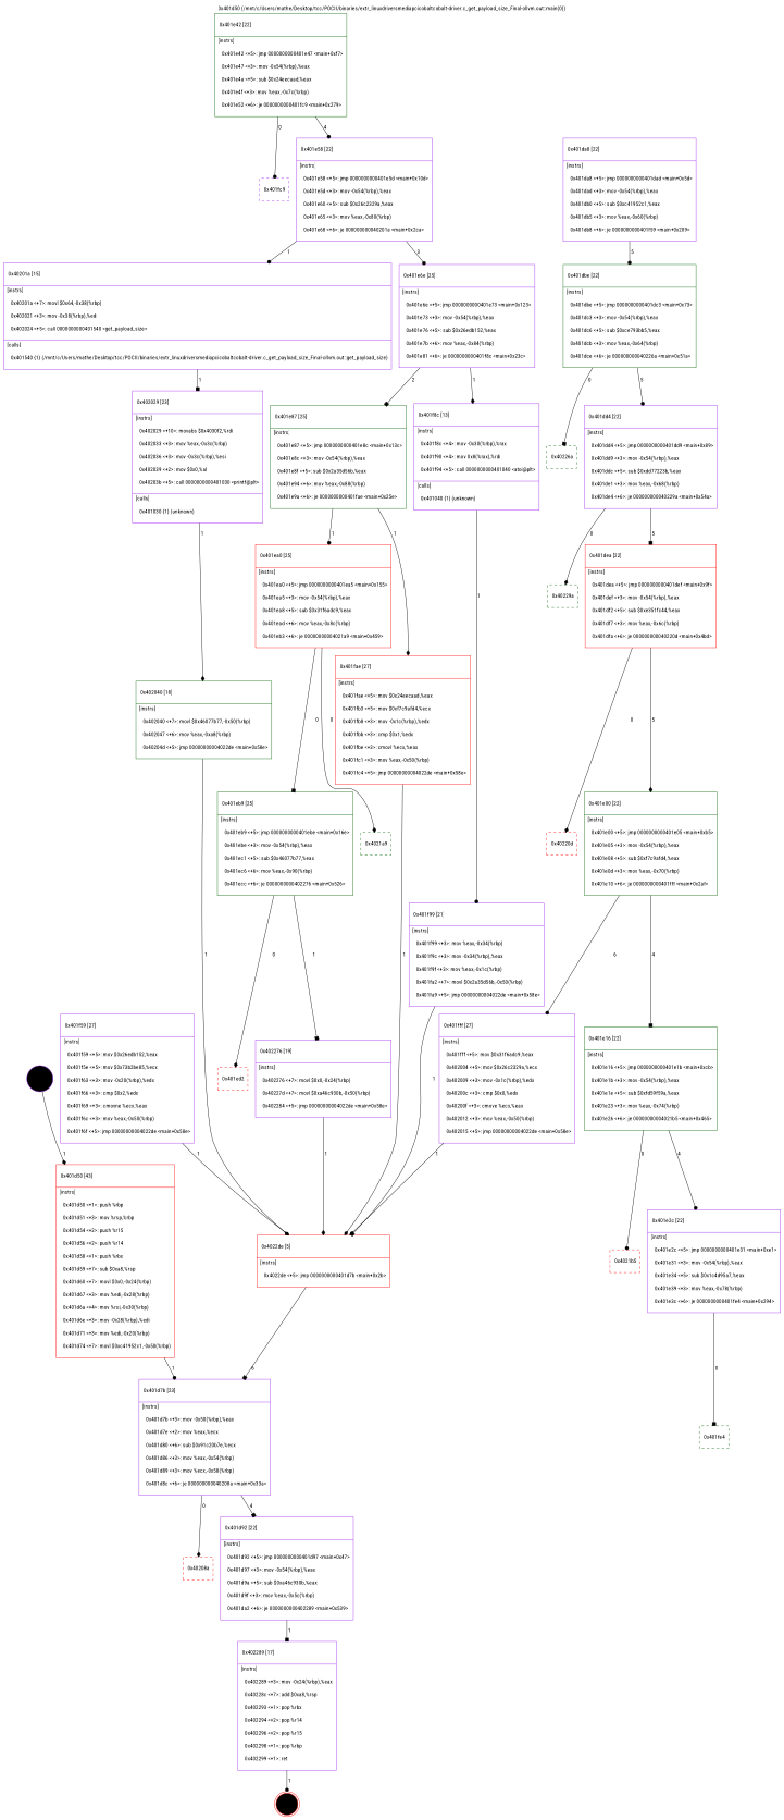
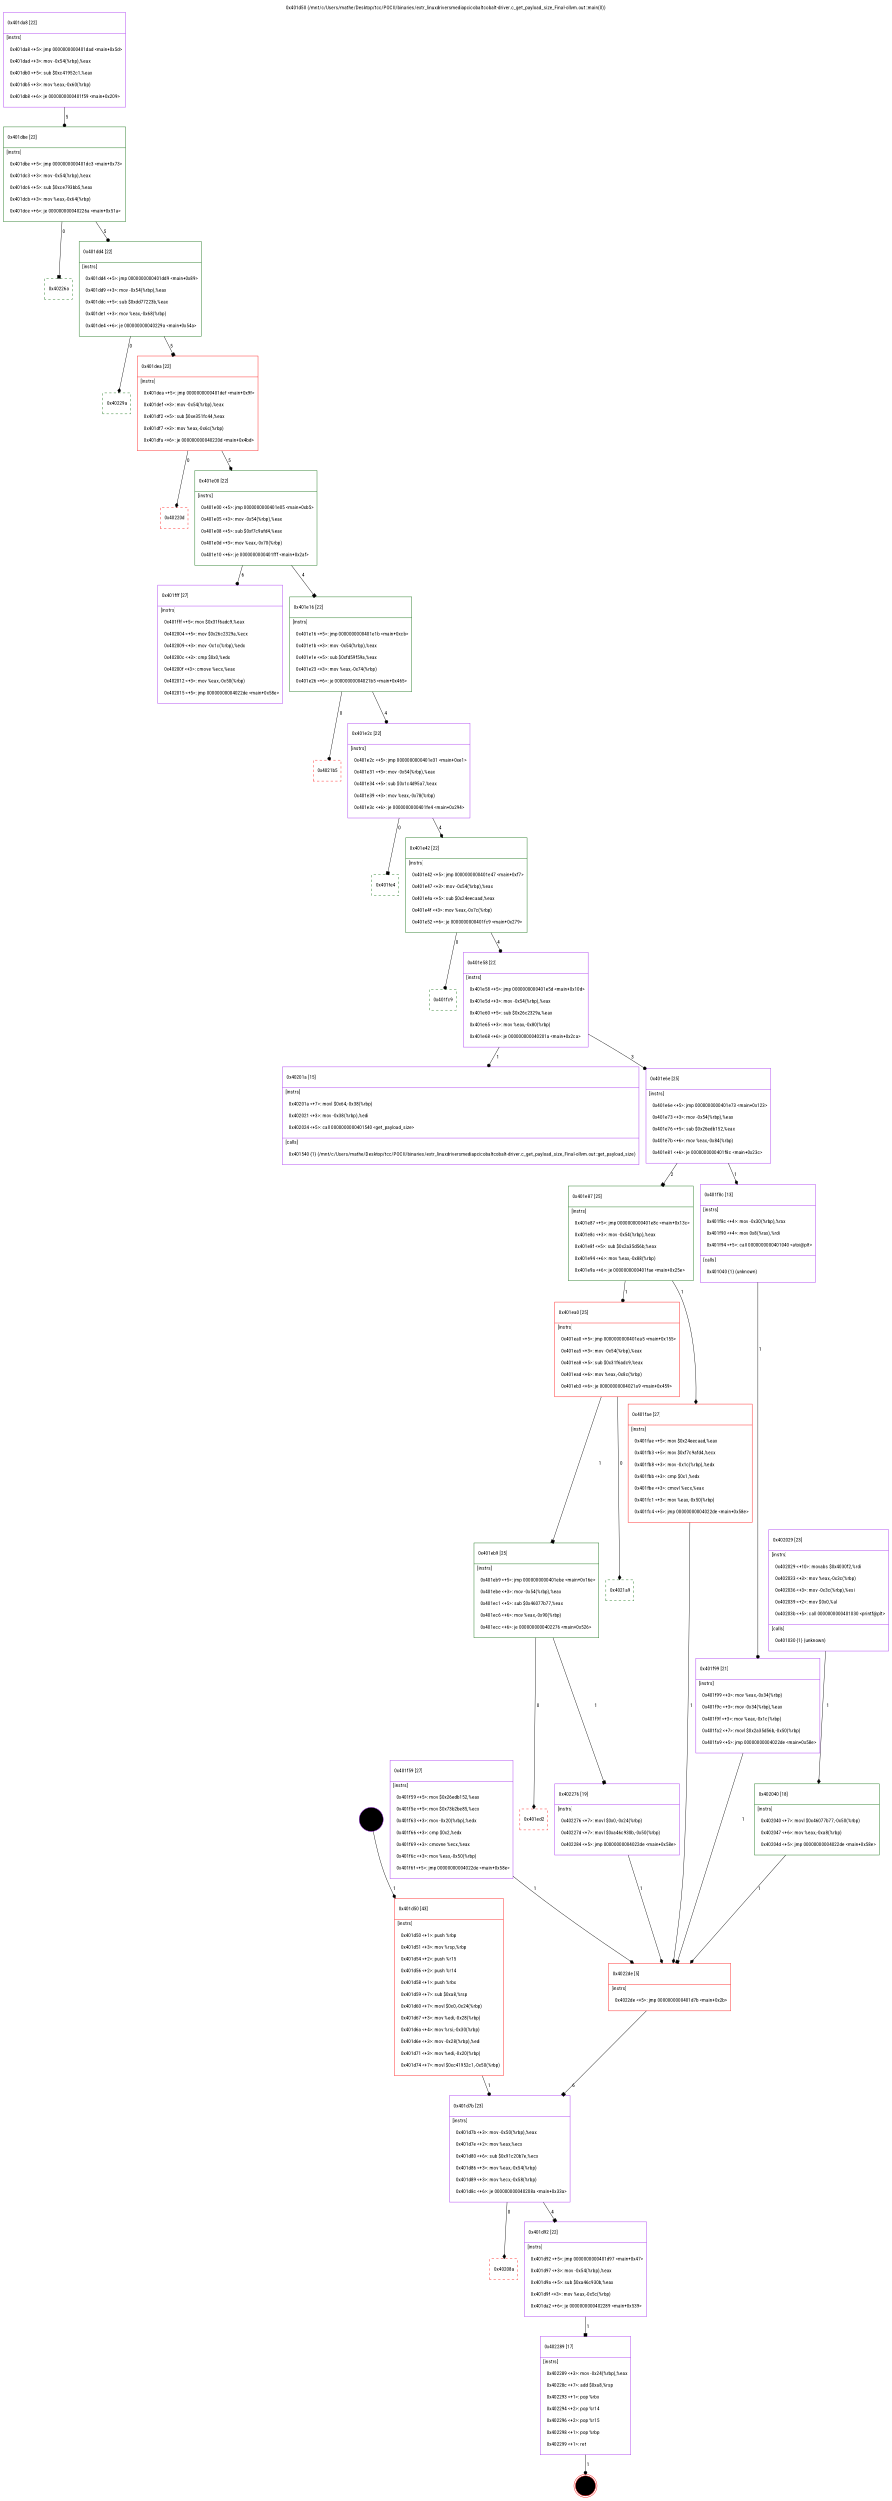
  digraph {
    fontname="Roboto Condensed"
    label="0x401d50 (/mnt/c/Users/mathe/Desktop/tcc/POCII/binaries/extr_linuxdriversmediapcicobaltcobalt-driver.c_get_payload_size_Final-ollvm.out::main(0))"
    labelloc=t
    node [color=purple fontname="Roboto Condensed" shape=record]
    edge [arrowhead=diamond fontname="Roboto Condensed"]
    Entry [fillcolor=black height=0.3 shape=circle style=filled width=0.3]
    n2 [color=red label="{\n     0x401d50 [43]\l\n     | [instrs]\l\n     &nbsp;&nbsp;0x401d50 \<+1\>: push %rbp\l\n     &nbsp;&nbsp;0x401d51 \<+3\>: mov %rsp,%rbp\l\n     &nbsp;&nbsp;0x401d54 \<+2\>: push %r15\l\n     &nbsp;&nbsp;0x401d56 \<+2\>: push %r14\l\n     &nbsp;&nbsp;0x401d58 \<+1\>: push %rbx\l\n     &nbsp;&nbsp;0x401d59 \<+7\>: sub $0xa8,%rsp\l\n     &nbsp;&nbsp;0x401d60 \<+7\>: movl $0x0,-0x24(%rbp)\l\n     &nbsp;&nbsp;0x401d67 \<+3\>: mov %edi,-0x28(%rbp)\l\n     &nbsp;&nbsp;0x401d6a \<+4\>: mov %rsi,-0x30(%rbp)\l\n     &nbsp;&nbsp;0x401d6e \<+3\>: mov -0x28(%rbp),%edi\l\n     &nbsp;&nbsp;0x401d71 \<+3\>: mov %edi,-0x20(%rbp)\l\n     &nbsp;&nbsp;0x401d74 \<+7\>: movl $0xc41952c1,-0x50(%rbp)\l\n  }"]
    n3 [label="{\n     0x401d7b [23]\l\n     | [instrs]\l\n     &nbsp;&nbsp;0x401d7b \<+3\>: mov -0x50(%rbp),%eax\l\n     &nbsp;&nbsp;0x401d7e \<+2\>: mov %eax,%ecx\l\n     &nbsp;&nbsp;0x401d80 \<+6\>: sub $0x91c20b7e,%ecx\l\n     &nbsp;&nbsp;0x401d86 \<+3\>: mov %eax,-0x54(%rbp)\l\n     &nbsp;&nbsp;0x401d89 \<+3\>: mov %ecx,-0x58(%rbp)\l\n     &nbsp;&nbsp;0x401d8c \<+6\>: je 000000000040208a \<main+0x33a\>\l\n  }"]
    n4 [color=red label="{\n     0x40208a\l\n  }" style=dashed]
    n5 [label="{\n     0x401d92 [22]\l\n     | [instrs]\l\n     &nbsp;&nbsp;0x401d92 \<+5\>: jmp 0000000000401d97 \<main+0x47\>\l\n     &nbsp;&nbsp;0x401d97 \<+3\>: mov -0x54(%rbp),%eax\l\n     &nbsp;&nbsp;0x401d9a \<+5\>: sub $0xa46c930b,%eax\l\n     &nbsp;&nbsp;0x401d9f \<+3\>: mov %eax,-0x5c(%rbp)\l\n     &nbsp;&nbsp;0x401da2 \<+6\>: je 0000000000402289 \<main+0x539\>\l\n  }"]
    n6 [label="{\n     0x402289 [17]\l\n     | [instrs]\l\n     &nbsp;&nbsp;0x402289 \<+3\>: mov -0x24(%rbp),%eax\l\n     &nbsp;&nbsp;0x40228c \<+7\>: add $0xa8,%rsp\l\n     &nbsp;&nbsp;0x402293 \<+1\>: pop %rbx\l\n     &nbsp;&nbsp;0x402294 \<+2\>: pop %r14\l\n     &nbsp;&nbsp;0x402296 \<+2\>: pop %r15\l\n     &nbsp;&nbsp;0x402298 \<+1\>: pop %rbp\l\n     &nbsp;&nbsp;0x402299 \<+1\>: ret\l\n  }"]
    Exit [color=red fillcolor=black height=0.3 peripheries=2 shape=circle style=filled width=0.3]
    n8 [label="{\n     0x401da8 [22]\l\n     | [instrs]\l\n     &nbsp;&nbsp;0x401da8 \<+5\>: jmp 0000000000401dad \<main+0x5d\>\l\n     &nbsp;&nbsp;0x401dad \<+3\>: mov -0x54(%rbp),%eax\l\n     &nbsp;&nbsp;0x401db0 \<+5\>: sub $0xc41952c1,%eax\l\n     &nbsp;&nbsp;0x401db5 \<+3\>: mov %eax,-0x60(%rbp)\l\n     &nbsp;&nbsp;0x401db8 \<+6\>: je 0000000000401f59 \<main+0x209\>\l\n  }"]
    n9 [color=darkgreen label="{\n     0x401dbe [22]\l\n     | [instrs]\l\n     &nbsp;&nbsp;0x401dbe \<+5\>: jmp 0000000000401dc3 \<main+0x73\>\l\n     &nbsp;&nbsp;0x401dc3 \<+3\>: mov -0x54(%rbp),%eax\l\n     &nbsp;&nbsp;0x401dc6 \<+5\>: sub $0xce793bb5,%eax\l\n     &nbsp;&nbsp;0x401dcb \<+3\>: mov %eax,-0x64(%rbp)\l\n     &nbsp;&nbsp;0x401dce \<+6\>: je 000000000040226a \<main+0x51a\>\l\n  }"]
    n10 [label="{\n     0x401f59 [27]\l\n     | [instrs]\l\n     &nbsp;&nbsp;0x401f59 \<+5\>: mov $0x26edb152,%eax\l\n     &nbsp;&nbsp;0x401f5e \<+5\>: mov $0x73b2be85,%ecx\l\n     &nbsp;&nbsp;0x401f63 \<+3\>: mov -0x20(%rbp),%edx\l\n     &nbsp;&nbsp;0x401f66 \<+3\>: cmp $0x2,%edx\l\n     &nbsp;&nbsp;0x401f69 \<+3\>: cmovne %ecx,%eax\l\n     &nbsp;&nbsp;0x401f6c \<+3\>: mov %eax,-0x50(%rbp)\l\n     &nbsp;&nbsp;0x401f6f \<+5\>: jmp 00000000004022de \<main+0x58e\>\l\n  }"]
    n11 [color=red label="{\n     0x4022de [5]\l\n     | [instrs]\l\n     &nbsp;&nbsp;0x4022de \<+5\>: jmp 0000000000401d7b \<main+0x2b\>\l\n  }"]
    n12 [color=darkgreen label="{\n     0x40226a\l\n  }" style=dashed]
-   n13 [label="{\n     0x401dd4 [22]\l\n     | [instrs]\l\n     &nbsp;&nbsp;0x401dd4 \<+5\>: jmp 0000000000401dd9 \<main+0x89\>\l\n     &nbsp;&nbsp;0x401dd9 \<+3\>: mov -0x54(%rbp),%eax\l\n     &nbsp;&nbsp;0x401ddc \<+5\>: sub $0xdd77223b,%eax\l\n     &nbsp;&nbsp;0x401de1 \<+3\>: mov %eax,-0x68(%rbp)\l\n     &nbsp;&nbsp;0x401de4 \<+6\>: je 000000000040229a \<main+0x54a\>\l\n  }"]
+   n13 [color=darkgreen label="{\n     0x401dd4 [22]\l\n     | [instrs]\l\n     &nbsp;&nbsp;0x401dd4 \<+5\>: jmp 0000000000401dd9 \<main+0x89\>\l\n     &nbsp;&nbsp;0x401dd9 \<+3\>: mov -0x54(%rbp),%eax\l\n     &nbsp;&nbsp;0x401ddc \<+5\>: sub $0xdd77223b,%eax\l\n     &nbsp;&nbsp;0x401de1 \<+3\>: mov %eax,-0x68(%rbp)\l\n     &nbsp;&nbsp;0x401de4 \<+6\>: je 000000000040229a \<main+0x54a\>\l\n  }"]
    n14 [color=red label="{\n     0x401ed2\l\n  }" style=dashed]
    n15 [color=darkgreen label="{\n     0x40229a\l\n  }" style=dashed]
    n16 [color=red label="{\n     0x401dea [22]\l\n     | [instrs]\l\n     &nbsp;&nbsp;0x401dea \<+5\>: jmp 0000000000401def \<main+0x9f\>\l\n     &nbsp;&nbsp;0x401def \<+3\>: mov -0x54(%rbp),%eax\l\n     &nbsp;&nbsp;0x401df2 \<+5\>: sub $0xe351fc44,%eax\l\n     &nbsp;&nbsp;0x401df7 \<+3\>: mov %eax,-0x6c(%rbp)\l\n     &nbsp;&nbsp;0x401dfa \<+6\>: je 000000000040220d \<main+0x4bd\>\l\n  }"]
    n17 [label="{\n     0x402276 [19]\l\n     | [instrs]\l\n     &nbsp;&nbsp;0x402276 \<+7\>: movl $0x0,-0x24(%rbp)\l\n     &nbsp;&nbsp;0x40227d \<+7\>: movl $0xa46c930b,-0x50(%rbp)\l\n     &nbsp;&nbsp;0x402284 \<+5\>: jmp 00000000004022de \<main+0x58e\>\l\n  }"]
    n18 [color=red label="{\n     0x40220d\l\n  }" style=dashed]
    n19 [color=darkgreen label="{\n     0x401e00 [22]\l\n     | [instrs]\l\n     &nbsp;&nbsp;0x401e00 \<+5\>: jmp 0000000000401e05 \<main+0xb5\>\l\n     &nbsp;&nbsp;0x401e05 \<+3\>: mov -0x54(%rbp),%eax\l\n     &nbsp;&nbsp;0x401e08 \<+5\>: sub $0xf7c9afd4,%eax\l\n     &nbsp;&nbsp;0x401e0d \<+3\>: mov %eax,-0x70(%rbp)\l\n     &nbsp;&nbsp;0x401e10 \<+6\>: je 0000000000401fff \<main+0x2af\>\l\n  }"]
    n20 [color=darkgreen label="{\n     0x401eb9 [25]\l\n     | [instrs]\l\n     &nbsp;&nbsp;0x401eb9 \<+5\>: jmp 0000000000401ebe \<main+0x16e\>\l\n     &nbsp;&nbsp;0x401ebe \<+3\>: mov -0x54(%rbp),%eax\l\n     &nbsp;&nbsp;0x401ec1 \<+5\>: sub $0x46077b77,%eax\l\n     &nbsp;&nbsp;0x401ec6 \<+6\>: mov %eax,-0x90(%rbp)\l\n     &nbsp;&nbsp;0x401ecc \<+6\>: je 0000000000402276 \<main+0x526\>\l\n  }"]
    n21 [label="{\n     0x401fff [27]\l\n     | [instrs]\l\n     &nbsp;&nbsp;0x401fff \<+5\>: mov $0x31f6adc9,%eax\l\n     &nbsp;&nbsp;0x402004 \<+5\>: mov $0x26c2329a,%ecx\l\n     &nbsp;&nbsp;0x402009 \<+3\>: mov -0x1c(%rbp),%edx\l\n     &nbsp;&nbsp;0x40200c \<+3\>: cmp $0x0,%edx\l\n     &nbsp;&nbsp;0x40200f \<+3\>: cmove %ecx,%eax\l\n     &nbsp;&nbsp;0x402012 \<+3\>: mov %eax,-0x50(%rbp)\l\n     &nbsp;&nbsp;0x402015 \<+5\>: jmp 00000000004022de \<main+0x58e\>\l\n  }"]
    n22 [color=darkgreen label="{\n     0x401e16 [22]\l\n     | [instrs]\l\n     &nbsp;&nbsp;0x401e16 \<+5\>: jmp 0000000000401e1b \<main+0xcb\>\l\n     &nbsp;&nbsp;0x401e1b \<+3\>: mov -0x54(%rbp),%eax\l\n     &nbsp;&nbsp;0x401e1e \<+5\>: sub $0xfd59f59a,%eax\l\n     &nbsp;&nbsp;0x401e23 \<+3\>: mov %eax,-0x74(%rbp)\l\n     &nbsp;&nbsp;0x401e26 \<+6\>: je 00000000004021b5 \<main+0x465\>\l\n  }"]
    n23 [color=darkgreen label="{\n     0x4021a9\l\n  }" style=dashed]
    n24 [color=red label="{\n     0x4021b5\l\n  }" style=dashed]
    n25 [label="{\n     0x401e2c [22]\l\n     | [instrs]\l\n     &nbsp;&nbsp;0x401e2c \<+5\>: jmp 0000000000401e31 \<main+0xe1\>\l\n     &nbsp;&nbsp;0x401e31 \<+3\>: mov -0x54(%rbp),%eax\l\n     &nbsp;&nbsp;0x401e34 \<+5\>: sub $0x1c4d95a7,%eax\l\n     &nbsp;&nbsp;0x401e39 \<+3\>: mov %eax,-0x78(%rbp)\l\n     &nbsp;&nbsp;0x401e3c \<+6\>: je 0000000000401fe4 \<main+0x294\>\l\n  }"]
    n26 [color=darkgreen label="{\n     0x402040 [18]\l\n     | [instrs]\l\n     &nbsp;&nbsp;0x402040 \<+7\>: movl $0x46077b77,-0x50(%rbp)\l\n     &nbsp;&nbsp;0x402047 \<+6\>: mov %eax,-0xa8(%rbp)\l\n     &nbsp;&nbsp;0x40204d \<+5\>: jmp 00000000004022de \<main+0x58e\>\l\n  }"]
    n27 [color=darkgreen label="{\n     0x401fe4\l\n  }" style=dashed]
    n28 [color=darkgreen label="{\n     0x401e42 [22]\l\n     | [instrs]\l\n     &nbsp;&nbsp;0x401e42 \<+5\>: jmp 0000000000401e47 \<main+0xf7\>\l\n     &nbsp;&nbsp;0x401e47 \<+3\>: mov -0x54(%rbp),%eax\l\n     &nbsp;&nbsp;0x401e4a \<+5\>: sub $0x24eecaad,%eax\l\n     &nbsp;&nbsp;0x401e4f \<+3\>: mov %eax,-0x7c(%rbp)\l\n     &nbsp;&nbsp;0x401e52 \<+6\>: je 0000000000401fc9 \<main+0x279\>\l\n  }"]
    n29 [label="{\n     0x402029 [23]\l\n     | [instrs]\l\n     &nbsp;&nbsp;0x402029 \<+10\>: movabs $0x4030f2,%rdi\l\n     &nbsp;&nbsp;0x402033 \<+3\>: mov %eax,-0x3c(%rbp)\l\n     &nbsp;&nbsp;0x402036 \<+3\>: mov -0x3c(%rbp),%esi\l\n     &nbsp;&nbsp;0x402039 \<+2\>: mov $0x0,%al\l\n     &nbsp;&nbsp;0x40203b \<+5\>: call 0000000000401030 \<printf@plt\>\l\n     | [calls]\l\n     &nbsp;&nbsp;0x401030 \{1\} (unknown)\l\n  }"]
-   n30 [label="{\n     0x401fc9\l\n  }" style=dashed]
+   n30 [color=darkgreen label="{\n     0x401fc9\l\n  }" style=dashed]
    n31 [label="{\n     0x401e58 [22]\l\n     | [instrs]\l\n     &nbsp;&nbsp;0x401e58 \<+5\>: jmp 0000000000401e5d \<main+0x10d\>\l\n     &nbsp;&nbsp;0x401e5d \<+3\>: mov -0x54(%rbp),%eax\l\n     &nbsp;&nbsp;0x401e60 \<+5\>: sub $0x26c2329a,%eax\l\n     &nbsp;&nbsp;0x401e65 \<+3\>: mov %eax,-0x80(%rbp)\l\n     &nbsp;&nbsp;0x401e68 \<+6\>: je 000000000040201a \<main+0x2ca\>\l\n  }"]
    n32 [color=red label="{\n     0x401ea0 [25]\l\n     | [instrs]\l\n     &nbsp;&nbsp;0x401ea0 \<+5\>: jmp 0000000000401ea5 \<main+0x155\>\l\n     &nbsp;&nbsp;0x401ea5 \<+3\>: mov -0x54(%rbp),%eax\l\n     &nbsp;&nbsp;0x401ea8 \<+5\>: sub $0x31f6adc9,%eax\l\n     &nbsp;&nbsp;0x401ead \<+6\>: mov %eax,-0x8c(%rbp)\l\n     &nbsp;&nbsp;0x401eb3 \<+6\>: je 00000000004021a9 \<main+0x459\>\l\n  }"]
    n33 [label="{\n     0x40201a [15]\l\n     | [instrs]\l\n     &nbsp;&nbsp;0x40201a \<+7\>: movl $0x64,-0x38(%rbp)\l\n     &nbsp;&nbsp;0x402021 \<+3\>: mov -0x38(%rbp),%edi\l\n     &nbsp;&nbsp;0x402024 \<+5\>: call 0000000000401540 \<get_payload_size\>\l\n     | [calls]\l\n     &nbsp;&nbsp;0x401540 \{1\} (/mnt/c/Users/mathe/Desktop/tcc/POCII/binaries/extr_linuxdriversmediapcicobaltcobalt-driver.c_get_payload_size_Final-ollvm.out::get_payload_size)\l\n  }"]
    n34 [label="{\n     0x401e6e [25]\l\n     | [instrs]\l\n     &nbsp;&nbsp;0x401e6e \<+5\>: jmp 0000000000401e73 \<main+0x123\>\l\n     &nbsp;&nbsp;0x401e73 \<+3\>: mov -0x54(%rbp),%eax\l\n     &nbsp;&nbsp;0x401e76 \<+5\>: sub $0x26edb152,%eax\l\n     &nbsp;&nbsp;0x401e7b \<+6\>: mov %eax,-0x84(%rbp)\l\n     &nbsp;&nbsp;0x401e81 \<+6\>: je 0000000000401f8c \<main+0x23c\>\l\n  }"]
    n35 [color=red label="{\n     0x401fae [27]\l\n     | [instrs]\l\n     &nbsp;&nbsp;0x401fae \<+5\>: mov $0x24eecaad,%eax\l\n     &nbsp;&nbsp;0x401fb3 \<+5\>: mov $0xf7c9afd4,%ecx\l\n     &nbsp;&nbsp;0x401fb8 \<+3\>: mov -0x1c(%rbp),%edx\l\n     &nbsp;&nbsp;0x401fbb \<+3\>: cmp $0x1,%edx\l\n     &nbsp;&nbsp;0x401fbe \<+3\>: cmovl %ecx,%eax\l\n     &nbsp;&nbsp;0x401fc1 \<+3\>: mov %eax,-0x50(%rbp)\l\n     &nbsp;&nbsp;0x401fc4 \<+5\>: jmp 00000000004022de \<main+0x58e\>\l\n  }"]
    n36 [color=darkgreen label="{\n     0x401e87 [25]\l\n     | [instrs]\l\n     &nbsp;&nbsp;0x401e87 \<+5\>: jmp 0000000000401e8c \<main+0x13c\>\l\n     &nbsp;&nbsp;0x401e8c \<+3\>: mov -0x54(%rbp),%eax\l\n     &nbsp;&nbsp;0x401e8f \<+5\>: sub $0x2a35d56b,%eax\l\n     &nbsp;&nbsp;0x401e94 \<+6\>: mov %eax,-0x88(%rbp)\l\n     &nbsp;&nbsp;0x401e9a \<+6\>: je 0000000000401fae \<main+0x25e\>\l\n  }"]
    n37 [label="{\n     0x401f8c [13]\l\n     | [instrs]\l\n     &nbsp;&nbsp;0x401f8c \<+4\>: mov -0x30(%rbp),%rax\l\n     &nbsp;&nbsp;0x401f90 \<+4\>: mov 0x8(%rax),%rdi\l\n     &nbsp;&nbsp;0x401f94 \<+5\>: call 0000000000401040 \<atoi@plt\>\l\n     | [calls]\l\n     &nbsp;&nbsp;0x401040 \{1\} (unknown)\l\n  }"]
    n38 [label="{\n     0x401f99 [21]\l\n     | [instrs]\l\n     &nbsp;&nbsp;0x401f99 \<+3\>: mov %eax,-0x34(%rbp)\l\n     &nbsp;&nbsp;0x401f9c \<+3\>: mov -0x34(%rbp),%eax\l\n     &nbsp;&nbsp;0x401f9f \<+3\>: mov %eax,-0x1c(%rbp)\l\n     &nbsp;&nbsp;0x401fa2 \<+7\>: movl $0x2a35d56b,-0x50(%rbp)\l\n     &nbsp;&nbsp;0x401fa9 \<+5\>: jmp 00000000004022de \<main+0x58e\>\l\n  }"]
    Entry -> n2 [label=" 1"]
    n2 -> n3 [arrowhead=dot label=" 1"]
    n3 -> n4 [label=" 0"]
    n3 -> n5 [arrowhead=box label=" 4"]
    n5 -> n6 [arrowhead=box label=" 1"]
    n6 -> Exit [arrowhead=dot label=" 1"]
    n8 -> n9 [arrowhead=dot label=" 5"]
    n9 -> n12 [arrowhead=box label=" 0"]
    n9 -> n13 [arrowhead=dot label=" 5"]
    n10 -> n11 [label=" 1"]
    n11 -> n3 [arrowhead=box label=" 6"]
    n13 -> n15 [label=" 0"]
    n13 -> n16 [arrowhead=box label=" 5"]
    n16 -> n18 [label=" 0"]
    n16 -> n19 [label=" 5"]
    n17 -> n11 [label=" 1"]
    n19 -> n21 [arrowhead=dot label=" 6"]
    n19 -> n22 [arrowhead=box label=" 4"]
    n20 -> n14 [label=" 0"]
    n20 -> n17 [arrowhead=box label=" 1"]
-   n21 -> n11 [label=" 1"]
    n22 -> n24 [arrowhead=dot label=" 0"]
    n22 -> n25 [arrowhead=dot label=" 4"]
    n25 -> n27 [arrowhead=box label=" 0"]
+   n25 -> n28 [label=" 4"]
    n26 -> n11 [label=" 1"]
    n28 -> n30 [arrowhead=dot label=" 0"]
    n28 -> n31 [arrowhead=dot label=" 4"]
    n29 -> n26 [label=" 1"]
    n31 -> n33 [arrowhead=dot label=" 1"]
    n31 -> n34 [arrowhead=dot label=" 3"]
-   n32 -> n20 [arrowhead=box label=" 0"]
+   n32 -> n20 [arrowhead=box label=" 1"]
    n32 -> n23 [label=" 0"]
-   n33 -> n29 [arrowhead=box label=" 1"]
    n34 -> n36 [arrowhead=box label=" 2"]
    n34 -> n37 [label=" 1"]
    n35 -> n11 [label=" 1"]
    n36 -> n32 [arrowhead=dot label=" 1"]
    n36 -> n35 [label=" 1"]
    n37 -> n38 [arrowhead=dot label=" 1"]
    n38 -> n11 [arrowhead=box label=" 1"]
  }
